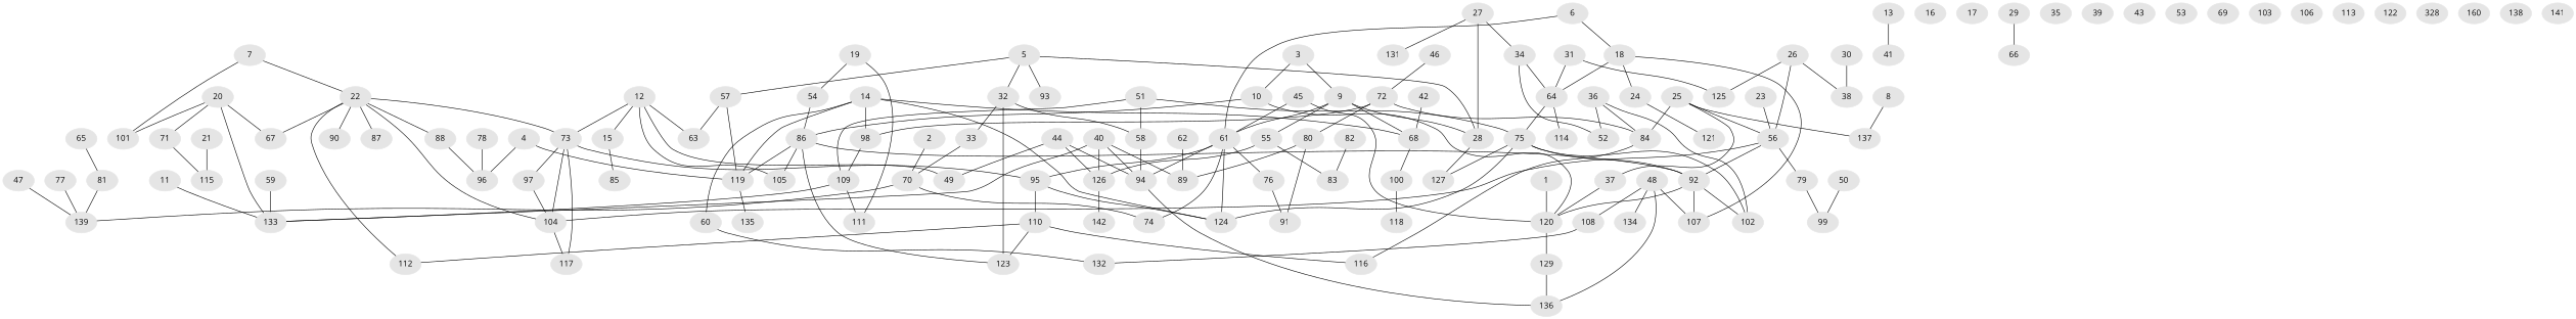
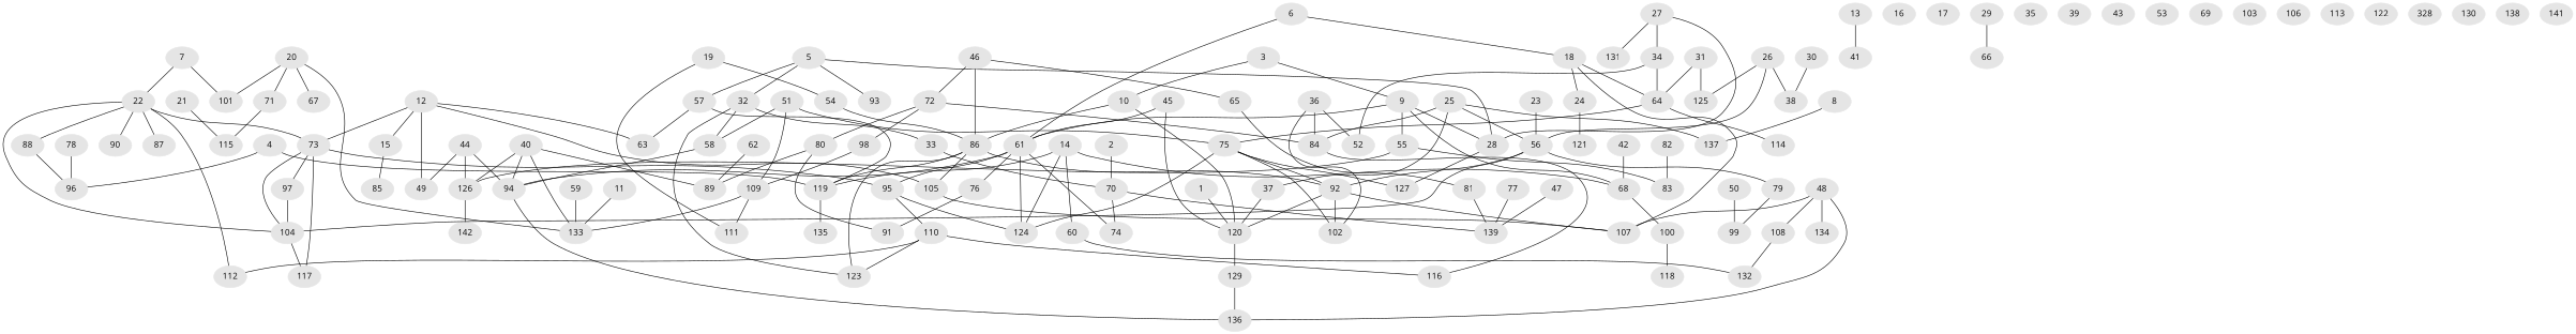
  graph {
    fontname="Open Sans"
    node [color=gray90 fontname="Open Sans" style=filled]
    edge [fontname="Open Sans"]
    1
    120
    129
    2
    70
    139
    74
    3
    9
    10
    28
    61
    55
    68
    86
    4
    96
    119
    135
    5
    32
    57
    93
    127
    33
    58
    123
    63
    6
    18
    24
    64
    107
    124
    94
    76
    95
    7
    22
    101
    73
    67
    87
    88
    90
    104
    112
    8
    137
    126
    83
    100
    105
    92
    11
    133
    12
    15
    49
    85
    97
    117
    13
    41
    14
    60
    98
    132
    109
    16
    17
    121
    75
    114
    19
    54
    111
    20
    71
    115
    21
    23
    56
    79
    25
    37
    84
    116
    26
    38
    125
    27
    34
    131
    52
    29
    66
    30
    31
    35
    36
    102
    39
    40
    89
    136
    142
    42
    43
    44
    45
    46
    65
    72
    81
    80
    47
    48
    108
    134
    50
    99
    51
    53
    59
    91
    110
    62
    118
    69
    77
    78
    82
    103
    106
    113
    122
    n138 [label=328]
-   130 [label=160]
+   130
    138
    141
    1 -- 120
    120 -- 129
    129 -- 136
    2 -- 70
    70 -- 139
    70 -- 74
    3 -- 9
    3 -- 10
    9 -- 28
    9 -- 61
    9 -- 55
    9 -- 68
    10 -- 120
    10 -- 86
    28 -- 127
    61 -- 74
    61 -- 124
    61 -- 94
    61 -- 76
    61 -- 95
    55 -- 126
    55 -- 83
    68 -- 100
    86 -- 119
    86 -- 123
    86 -- 105
    86 -- 92
    4 -- 96
    4 -- 119
    119 -- 135
    5 -- 28
    5 -- 32
    5 -- 57
    5 -- 93
    32 -- 33
    32 -- 58
    32 -- 123
    57 -- 119
    57 -- 63
    33 -- 70
    58 -- 94
    6 -- 61
    6 -- 18
    18 -- 24
    18 -- 64
    18 -- 107
    24 -- 121
    64 -- 75
    64 -- 114
    94 -- 136
    76 -- 91
    95 -- 124
    95 -- 110
    7 -- 22
    7 -- 101
    22 -- 73
-   22 -- 67
    22 -- 87
    22 -- 88
    22 -- 90
    22 -- 104
    22 -- 112
    73 -- 95
    73 -- 104
    73 -- 97
    73 -- 117
    88 -- 96
    104 -- 117
    8 -- 137
    126 -- 142
    100 -- 118
+   105 -- 107
    92 -- 120
    92 -- 107
    92 -- 102
    11 -- 133
    12 -- 63
    12 -- 73
    12 -- 105
    12 -- 15
    12 -- 49
    15 -- 85
    97 -- 104
    13 -- 41
    14 -- 68
    14 -- 119
    14 -- 124
    14 -- 60
-   14 -- 98
    60 -- 132
    98 -- 109
    109 -- 133
    109 -- 111
    75 -- 127
    75 -- 124
    75 -- 92
    75 -- 102
    19 -- 54
    19 -- 111
    54 -- 86
    20 -- 101
    20 -- 67
    20 -- 133
    20 -- 71
    71 -- 115
    21 -- 115
    23 -- 56
    56 -- 104
    56 -- 92
    56 -- 79
    79 -- 99
    25 -- 137
    25 -- 56
    25 -- 37
    25 -- 84
    37 -- 120
    84 -- 116
    26 -- 56
    26 -- 38
    26 -- 125
    27 -- 28
    27 -- 34
    27 -- 131
    34 -- 64
    34 -- 52
    29 -- 66
    30 -- 38
    31 -- 64
    31 -- 125
    36 -- 84
    36 -- 52
    36 -- 102
    40 -- 94
    40 -- 126
    40 -- 133
    40 -- 89
    42 -- 68
    44 -- 94
    44 -- 126
    44 -- 49
    45 -- 120
    45 -- 61
+   46 -- 86
+   46 -- 65
    46 -- 72
    65 -- 81
    72 -- 98
    72 -- 84
    72 -- 80
    81 -- 139
    80 -- 89
    80 -- 91
    47 -- 139
    48 -- 107
    48 -- 136
    48 -- 108
    48 -- 134
    108 -- 132
    50 -- 99
    51 -- 58
    51 -- 109
    51 -- 75
    59 -- 133
    110 -- 123
    110 -- 112
    110 -- 116
    62 -- 89
    77 -- 139
    78 -- 96
    82 -- 83
  }
